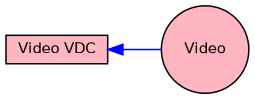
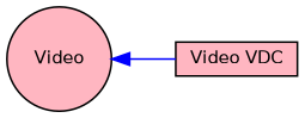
  digraph {
    rankdir=LR
    node [color=black fillcolor=lightpink fontname=Helvetica fontsize=10 style=filled]
    n1 [fontcolor=black height=0.2 label="Video VDC" shape=box width=0.4]
    n2 [height=0.2 label=Video shape=circle width=0.4]
-   n1 -> n2 [dir=back fontname=Helvetica fontsize=10 labelfontname=Helvetica labelfontsize=10 shape=plaintext style=solid color=blue]
+   n2 -> n1 [dir=back fontname=Helvetica fontsize=10 labelfontname=Helvetica labelfontsize=10 shape=plaintext style=solid color=blue]
  }
